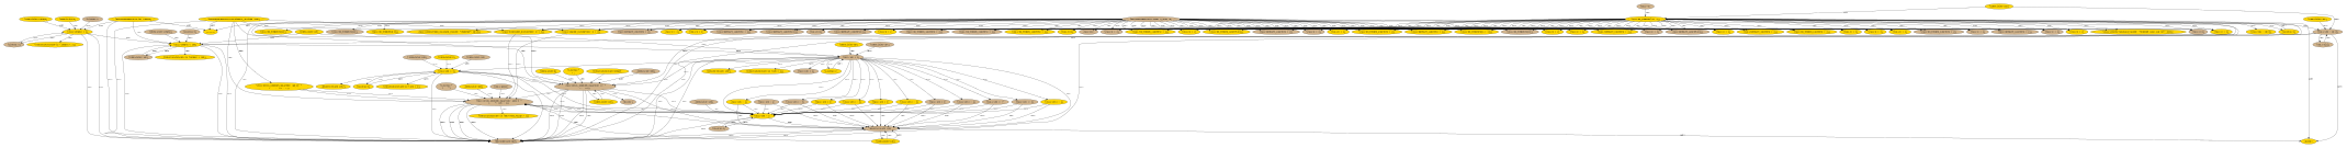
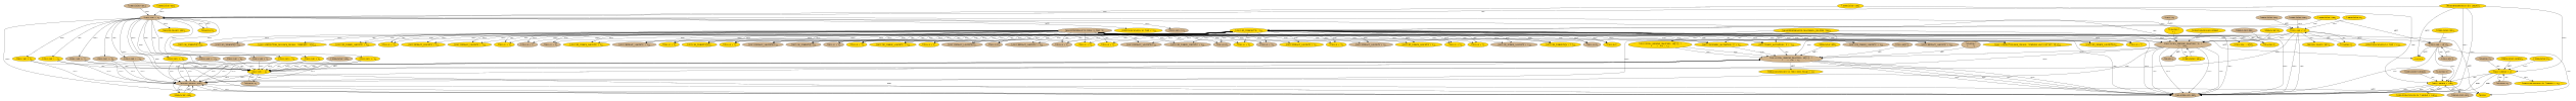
  digraph {
    fontname="Courier Prime"
    node [fillcolor=gold fontname="Courier Prime" style=filled]
    edge [arrowhead=tee fontname="Courier Prime"]
    n1 [fillcolor=tan label="(Call,print_unknown_data(ndo, p, \"\n\t\", len))"]
    n2 [fillcolor=tan label="(Call,print_unknown_data(ndo, &p[2], \"\n\t    \", len - 2))"]
    n3 [label="(Call,len - 2)"]
    n4 [fillcolor=tan label="(Return,return len;)"]
    n5 [fillcolor=tan label="(MethodReturn,RET)"]
    n6 [fillcolor=tan label="(Block,)"]
    n7 [label="(Identifier,len)"]
    n8 [label="(ControlStructure,if (ndo->ndo_vflag > 1))"]
    n9 [fillcolor=tan label="(Literal,2)"]
    n10 [label="(Block,)"]
    n11 [label="(Identifier,len)"]
    n12 [label="(MethodParameterIn,netdissect_options *ndo)"]
    n13 [label="(Call,ipaddr_string(ndo, p + 3))"]
    n14 [label="(Call,etheraddr_string(ndo, p + 3))"]
    n15 [label="(Call,print_unknown_data(ndo, &p[2], \"\n\t    \", len - 2))"]
    1000108
    n17 [fillcolor=tan label="(MethodParameterIn,const u_char *p)"]
    n18 [fillcolor=tan label="(Call,len = p[1])"]
    n19 [fillcolor=tan label="(Call,ND_TCHECK(p[2]))"]
    n20 [fillcolor=tan label="(Call,p + 2)"]
    n21 [label="(Call,ND_TCHECK_24BITS(p + 2))"]
    n22 [fillcolor=tan label="(Call,EXTRACT_16BITS(p + 2))"]
    n23 [label="(Call,p + 3)"]
    n24 [label="(Call,ND_TCHECK(p[4]))"]
    n25 [label="(Call,p + 2)"]
    n26 [fillcolor=tan label="(Call,EXTRACT_24BITS(p+2))"]
    n27 [fillcolor=tan label="(Call,ND_TCHECK(p[5]))"]
    n28 [fillcolor=tan label="(Call,p + 3)"]
    n29 [label="(Call,p + 2)"]
    n30 [fillcolor=tan label="(Call,p+2)"]
    n31 [fillcolor=tan label="(Call,p + 2)"]
    n32 [label="(Call,p + 2)"]
    n33 [label="(Call,p + 2)"]
    n34 [fillcolor=tan label="(Call,EXTRACT_16BITS(p+2))"]
    n35 [fillcolor=tan label="(Call,ND_TCHECK_32BITS(p + 2))"]
    n36 [fillcolor=tan label="(Call,p+2)"]
    n37 [label="(Call,p + 2)"]
    n38 [fillcolor=tan label="(Call,p + 2)"]
    n39 [label="(Call,EXTRACT_16BITS(p + 2))"]
    n40 [label="(Call,p + 2)"]
    n41 [fillcolor=tan label="(Call,EXTRACT_16BITS(p + 2))"]
    n42 [label="(Call,ND_TCHECK_16BITS(p + 2))"]
    n43 [label="(Call,p + 2)"]
    n44 [label="(Call,p + 2)"]
    n45 [fillcolor=tan label="(Call,ND_TCHECK_16BITS(p + 2))"]
    n46 [label="(Call,ND_TCHECK(p[6 + i]))"]
    n47 [fillcolor=tan label="(Call,p+2)"]
    n48 [label="(Call,tok2str(ppp_callback_values, \"Unknown\", p[2]))"]
    n49 [label="(Call,p+2)"]
    n50 [fillcolor=tan label="(Call,ND_TCHECK_32BITS(p + 2))"]
    n51 [fillcolor=tan label="(Call,EXTRACT_16BITS(p + 2))"]
    n52 [label="(Call,tok2str(authalg_values, \"Unknown Auth Alg %u\", p[4]))"]
    n53 [label="(Call,ND_TCHECK_16BITS(p+2))"]
    n54 [label="(Call,p + 2)"]
    n55 [label="(Call,p + 3)"]
    n56 [label="(Call,ND_TCHECK_16BITS(p + 2))"]
    n57 [fillcolor=tan label="(Call,EXTRACT_16BITS(p+2))"]
    n58 [fillcolor=tan label="(Call,EXTRACT_24BITS(p + 2))"]
    n59 [label="(Call,ND_TCHECK(p[2]))"]
    n60 [label="(Call,ND_TCHECK_16BITS(p + 2))"]
    n61 [label="(Call,p + 2)"]
    n62 [label="(Call,EXTRACT_32BITS(p + 2))"]
    n63 [label="(Call,EXTRACT_32BITS(p + 2))"]
    n64 [label="(Call,p + 3)"]
    n65 [fillcolor=tan label="(Call,p + 2)"]
    n66 [label="(Call,length < len)"]
    n67 [fillcolor=tan label="(Call,p[1])"]
    n68 [label="(Call,opt = p[0])"]
    n69 [label="(Call,ND_TCHECK2(*p, 2))"]
    n70 [label="(Literal,2)"]
    n71 [fillcolor=tan label="(Call,len < 2)"]
    n72 [label="(Call,len < 4)"]
    n73 [fillcolor=tan label="(Call,len != 6)"]
    n74 [label="(ControlStructure,if (len < 2))"]
    n75 [fillcolor=tan label="(Call,len < 6)"]
    n76 [fillcolor=tan label="(Call,len != 7)"]
    n77 [label="(Literal,2)"]
    n78 [label="(Call,len - 2)"]
    n79 [label="(Call,len < 3)"]
    n80 [label="(Call,len != 4)"]
    n81 [label="(Call,len != 6)"]
    n82 [fillcolor=tan label="(Call,len < 3)"]
    n83 [label="(Call,len < 4)"]
    n84 [label="(Call,len != 4)"]
    n85 [fillcolor=tan label="(Call,len != 9)"]
    n86 [label="(Return,return len;)"]
    n87 [fillcolor=tan label="(Call,len != 4)"]
    n88 [label="(Return,return len;)"]
    n89 [label="(Literal,4)"]
    n90 [label="(ControlStructure,if (len < 4))"]
    n91 [fillcolor=tan label="(Identifier,len)"]
    n92 [label="(ControlStructure,if (length < len))"]
    n93 [label="(Call,length < 2)"]
    n94 [fillcolor=tan label="(Literal,2)"]
    n95 [label="(ControlStructure,if (length < 2))"]
    n96 [label="(MethodParameterIn,int length)"]
    n97 [label="(Identifier,ndo)"]
    n98 [fillcolor=tan label="(Identifier,length)"]
    n99 [label="(Identifier,length)"]
    n100 [fillcolor=tan label="(Identifier,ndo)"]
    n101 [fillcolor=tan label="(Identifier,opt)"]
    n102 [label="(Identifier,p)"]
    n103 [label="(Identifier,p)"]
    n104 [label="(Identifier,len)"]
    n105 [label="(Identifier,len)"]
    n106 [label="(Literal,\"\n\t\")"]
    n107 [fillcolor=tan label="(Literal,0)"]
    n108 [fillcolor=tan label="(Call,&p[2])"]
    n109 [fillcolor=tan label="(Identifier,len)"]
    n110 [label="(Identifier,opt)"]
    n111 [label="(ControlStructure,break;)"]
    n112 [fillcolor=tan label="(Call,len - 6)"]
    n113 [fillcolor=tan label="(Call,*p)"]
    n114 [label="(Identifier,opt)"]
    n115 [fillcolor=tan label="(Identifier,len)"]
    n116 [fillcolor=tan label="(Literal,0)"]
    n117 [fillcolor=tan label="(Literal,\"\n\t    \")"]
    n118 [fillcolor=tan label="(Identifier,ndo)"]
    n119 [label="(Identifier,p)"]
    n1 -> n2 [label="DDG: "]
    n1 -> n3 [label="DDG: "]
    n1 -> n4 [label="DDG: "]
    n1 -> n5 [arrowhead=normal label="DDG: "]
    n1 -> n5 [arrowhead=normal label="DDG: "]
    n1 -> n5 [label="DDG: "]
    n1 -> n5 [arrowhead=normal label="DDG: "]
    n1 -> n6 [arrowhead=normal label="AST: "]
    n1 -> n7 [label="CFG: "]
    n2 -> n3 [label="CFG: "]
    n2 -> n5 [arrowhead=vee label="DDG: "]
    n2 -> n5 [arrowhead=normal label="DDG: "]
    n2 -> n5 [label="DDG: "]
    n2 -> n5 [label="DDG: "]
    n2 -> n8 [label="AST: "]
    n3 -> n2 [label="AST: "]
    n3 -> n2 [label="DDG: "]
    n3 -> n2 [arrowhead=vee label="DDG: "]
    n3 -> n4 [arrowhead=vee label="DDG: "]
    n3 -> n5 [arrowhead=normal label="DDG: "]
    n3 -> n9 [label="CFG: "]
    n4 -> n5 [label="DDG: "]
    n4 -> n10 [arrowhead=vee label="AST: "]
    n4 -> n11 [arrowhead=vee label="CFG: "]
    n5 -> n4 [label="CFG: "]
    n7 -> n1 [arrowhead=normal label="AST: "]
    n9 -> n3 [label="AST: "]
    n11 -> n2 [label="CFG: "]
    n11 -> n4 [label="AST: "]
    n11 -> n4 [arrowhead=normal label="DDG: "]
    n12 -> n1 [arrowhead=vee label="DDG: "]
    n12 -> n2 [arrowhead=normal label="DDG: "]
    n12 -> n5 [label="DDG: "]
    n12 -> n13 [arrowhead=normal label="DDG: "]
    n12 -> n14 [arrowhead=normal label="DDG: "]
    n12 -> n15 [arrowhead=normal label="DDG: "]
-   n12 -> 1000108 [label="AST: "]
+   n18 -> 1000108 [label="AST: "]
    n13 -> n2 [arrowhead=normal label="DDG: "]
    n14 -> n2 [arrowhead=normal label="DDG: "]
    n15 -> n2 [label="DDG: "]
    n15 -> n2 [arrowhead=vee label="DDG: "]
    n17 -> n1 [arrowhead=vee label="DDG: "]
    n17 -> n5 [arrowhead=vee label="DDG: "]
    n17 -> n13 [arrowhead=vee label="DDG: "]
    n17 -> n14 [label="DDG: "]
    n17 -> 1000108 [arrowhead=vee label="AST: "]
    n17 -> n18 [arrowhead=normal label="DDG: "]
    n17 -> n19 [arrowhead=vee label="DDG: "]
    n17 -> n20 [arrowhead=normal label="DDG: "]
    n17 -> n21 [arrowhead=vee label="DDG: "]
    n17 -> n22 [label="DDG: "]
    n17 -> n23 [arrowhead=vee label="DDG: "]
    n17 -> n24 [label="DDG: "]
    n17 -> n25 [arrowhead=vee label="DDG: "]
    n17 -> n26 [arrowhead=vee label="DDG: "]
    n17 -> n27 [arrowhead=vee label="DDG: "]
    n17 -> n28 [label="DDG: "]
    n17 -> n29 [label="DDG: "]
    n17 -> n30 [label="DDG: "]
    n17 -> n31 [arrowhead=vee label="DDG: "]
    n17 -> n32 [label="DDG: "]
    n17 -> n33 [label="DDG: "]
    n17 -> n34 [arrowhead=normal label="DDG: "]
    n17 -> n35 [arrowhead=vee label="DDG: "]
    n17 -> n36 [arrowhead=vee label="DDG: "]
    n17 -> n37 [arrowhead=vee label="DDG: "]
    n17 -> n38 [arrowhead=vee label="DDG: "]
    n17 -> n39 [arrowhead=normal label="DDG: "]
    n17 -> n40 [arrowhead=vee label="DDG: "]
    n17 -> n41 [label="DDG: "]
    n17 -> n42 [arrowhead=vee label="DDG: "]
    n17 -> n43 [arrowhead=vee label="DDG: "]
    n17 -> n44 [label="DDG: "]
    n17 -> n45 [label="DDG: "]
    n17 -> n46 [label="DDG: "]
    n17 -> n47 [label="DDG: "]
    n17 -> n48 [arrowhead=vee label="DDG: "]
    n17 -> n49 [arrowhead=normal label="DDG: "]
    n17 -> n50 [label="DDG: "]
    n17 -> n51 [label="DDG: "]
    n17 -> n52 [label="DDG: "]
    n17 -> n53 [label="DDG: "]
    n17 -> n54 [label="DDG: "]
    n17 -> n55 [arrowhead=normal label="DDG: "]
    n17 -> n56 [label="DDG: "]
    n17 -> n57 [arrowhead=vee label="DDG: "]
    n17 -> n58 [label="DDG: "]
    n17 -> n59 [label="DDG: "]
    n17 -> n60 [label="DDG: "]
    n17 -> n61 [arrowhead=normal label="DDG: "]
    n17 -> n62 [arrowhead=vee label="DDG: "]
    n17 -> n63 [arrowhead=vee label="DDG: "]
    n17 -> n64 [arrowhead=normal label="DDG: "]
    n17 -> n65 [arrowhead=vee label="DDG: "]
    n18 -> n5 [arrowhead=vee label="DDG: "]
    n18 -> n10 [arrowhead=vee label="AST: "]
    n18 -> n66 [arrowhead=normal label="DDG: "]
    n18 -> n67 [arrowhead=normal label="CFG: "]
    n66 -> n5 [arrowhead=normal label="DDG: "]
    n66 -> n5 [arrowhead=vee label="DDG: "]
    n66 -> n5 [arrowhead=vee label="DDG: "]
-   n66 -> n71 [label="DDG: "]
+   n96 -> n71 [label="DDG: "]
    n66 -> n91 [arrowhead=vee label="CFG: "]
    n66 -> n92 [label="AST: "]
    n67 -> n18 [arrowhead=normal label="AST: "]
    n69 -> n1 [arrowhead=vee label="DDG: "]
    n69 -> n5 [arrowhead=normal label="DDG: "]
    n69 -> n5 [arrowhead=normal label="DDG: "]
    n69 -> n10 [arrowhead=normal label="AST: "]
    n69 -> n13 [label="CFG: "]
    n69 -> n14 [label="DDG: "]
    n69 -> n20 [label="DDG: "]
    n69 -> n21 [arrowhead=vee label="DDG: "]
    n69 -> n22 [arrowhead=normal label="DDG: "]
    n69 -> n23 [label="DDG: "]
+   n69 -> n24 [arrowhead=vee label="DDG: "]
    n69 -> n25 [arrowhead=normal label="DDG: "]
    n69 -> n26 [label="DDG: "]
    n69 -> n27 [label="DDG: "]
    n69 -> n28 [label="DDG: "]
    n69 -> n29 [label="DDG: "]
    n69 -> n30 [arrowhead=vee label="DDG: "]
    n69 -> n31 [arrowhead=normal label="DDG: "]
    n69 -> n32 [label="DDG: "]
    n69 -> n33 [arrowhead=vee label="DDG: "]
    n69 -> n34 [arrowhead=vee label="DDG: "]
    n69 -> n35 [label="DDG: "]
    n69 -> n36 [arrowhead=vee label="DDG: "]
    n69 -> n37 [arrowhead=vee label="DDG: "]
    n69 -> n38 [arrowhead=normal label="DDG: "]
    n69 -> n39 [arrowhead=vee label="DDG: "]
    n69 -> n40 [arrowhead=vee label="DDG: "]
    n69 -> n41 [arrowhead=normal label="DDG: "]
    n69 -> n42 [arrowhead=vee label="DDG: "]
    n69 -> n43 [arrowhead=vee label="DDG: "]
    n69 -> n44 [label="DDG: "]
    n69 -> n45 [label="DDG: "]
    n69 -> n46 [arrowhead=normal label="DDG: "]
    n69 -> n47 [arrowhead=vee label="DDG: "]
    n69 -> n49 [arrowhead=vee label="DDG: "]
    n69 -> n50 [arrowhead=normal label="DDG: "]
    n69 -> n51 [arrowhead=vee label="DDG: "]
    n69 -> n52 [arrowhead=normal label="DDG: "]
    n69 -> n53 [label="DDG: "]
    n69 -> n54 [arrowhead=vee label="DDG: "]
    n69 -> n55 [arrowhead=normal label="DDG: "]
    n69 -> n56 [arrowhead=vee label="DDG: "]
    n69 -> n57 [label="DDG: "]
    n69 -> n58 [arrowhead=normal label="DDG: "]
    n69 -> n60 [arrowhead=vee label="DDG: "]
    n69 -> n61 [arrowhead=normal label="DDG: "]
    n69 -> n62 [arrowhead=normal label="DDG: "]
    n69 -> n63 [label="DDG: "]
    n69 -> n64 [label="DDG: "]
    n69 -> n65 [arrowhead=normal label="DDG: "]
    n69 -> n68 [arrowhead=normal label="DDG: "]
    n69 -> n70 [arrowhead=normal label="CFG: "]
    n70 -> n69 [arrowhead=vee label="AST: "]
    n71 -> n1 [label="DDG: "]
    n71 -> n3 [label="DDG: "]
    n71 -> n4 [arrowhead=normal label="DDG: "]
    n71 -> n5 [arrowhead=vee label="DDG: "]
    n71 -> n5 [label="DDG: "]
    n71 -> n72 [arrowhead=normal label="DDG: "]
    n71 -> n73 [arrowhead=normal label="DDG: "]
    n71 -> n74 [label="AST: "]
    n71 -> n75 [arrowhead=vee label="DDG: "]
    n71 -> n76 [arrowhead=vee label="DDG: "]
    n71 -> n77 [arrowhead=normal label="CFG: "]
    n71 -> n78 [arrowhead=normal label="DDG: "]
    n71 -> n79 [label="DDG: "]
    n71 -> n80 [label="DDG: "]
    n71 -> n81 [arrowhead=vee label="DDG: "]
    n71 -> n82 [label="DDG: "]
    n71 -> n83 [arrowhead=normal label="DDG: "]
    n71 -> n84 [label="DDG: "]
    n71 -> n85 [arrowhead=normal label="DDG: "]
    n71 -> n86 [arrowhead=normal label="DDG: "]
    n71 -> n87 [arrowhead=normal label="DDG: "]
    n72 -> n1 [label="DDG: "]
    n72 -> n3 [label="DDG: "]
    n72 -> n4 [arrowhead=vee label="DDG: "]
    n72 -> n5 [arrowhead=vee label="DDG: "]
    n72 -> n5 [arrowhead=vee label="DDG: "]
    n72 -> n88 [arrowhead=normal label="DDG: "]
    n72 -> n89 [arrowhead=vee label="CFG: "]
    n72 -> n90 [label="AST: "]
    n73 -> n3 [arrowhead=normal label="DDG: "]
    n73 -> n4 [arrowhead=vee label="DDG: "]
    n76 -> n3 [label="DDG: "]
    n76 -> n4 [label="DDG: "]
    n77 -> n71 [arrowhead=normal label="AST: "]
    n78 -> n3 [label="DDG: "]
    n78 -> n4 [label="DDG: "]
    n79 -> n3 [arrowhead=normal label="DDG: "]
    n79 -> n4 [arrowhead=normal label="DDG: "]
    n80 -> n3 [arrowhead=normal label="DDG: "]
    n80 -> n4 [arrowhead=vee label="DDG: "]
    n81 -> n3 [arrowhead=normal label="DDG: "]
    n81 -> n4 [arrowhead=vee label="DDG: "]
    n82 -> n3 [label="DDG: "]
    n82 -> n4 [label="DDG: "]
    n83 -> n3 [arrowhead=normal label="DDG: "]
    n83 -> n4 [label="DDG: "]
    n84 -> n3 [label="DDG: "]
    n84 -> n4 [arrowhead=normal label="DDG: "]
    n85 -> n3 [arrowhead=vee label="DDG: "]
    n85 -> n4 [label="DDG: "]
    n87 -> n3 [label="DDG: "]
    n87 -> n4 [arrowhead=vee label="DDG: "]
    n89 -> n72 [arrowhead=normal label="AST: "]
    n91 -> n66 [label="AST: "]
    n93 -> n5 [arrowhead=vee label="DDG: "]
    n93 -> n5 [arrowhead=normal label="DDG: "]
    n93 -> n66 [label="DDG: "]
    n93 -> n94 [label="CFG: "]
    n93 -> n95 [arrowhead=normal label="AST: "]
    n94 -> n93 [arrowhead=normal label="AST: "]
    n96 -> n5 [arrowhead=normal label="DDG: "]
    n96 -> 1000108 [arrowhead=vee label="AST: "]
    n96 -> n66 [label="DDG: "]
    n96 -> n93 [arrowhead=vee label="DDG: "]
    n97 -> n2 [arrowhead=vee label="AST: "]
    n98 -> n66 [arrowhead=vee label="AST: "]
    n99 -> n93 [arrowhead=normal label="AST: "]
    n100 -> n72 [arrowhead=normal label="CFG: "]
    n101 -> n71 [arrowhead=normal label="CFG: "]
    n102 -> n72 [label="CFG: "]
    n103 -> n93 [arrowhead=normal label="CFG: "]
    n104 -> n18 [arrowhead=normal label="AST: "]
    n104 -> n69 [arrowhead=vee label="CFG: "]
    n105 -> n66 [label="CFG: "]
    n105 -> n71 [arrowhead=normal label="AST: "]
    n106 -> n1 [label="AST: "]
    n107 -> n93 [label="CFG: "]
    n108 -> n2 [arrowhead=normal label="AST: "]
    n109 -> n72 [arrowhead=normal label="AST: "]
    n110 -> n71 [arrowhead=normal label="CFG: "]
    n111 -> n1 [arrowhead=vee label="CFG: "]
    n112 -> n3 [label="DDG: "]
    n112 -> n4 [arrowhead=normal label="DDG: "]
    n113 -> n69 [arrowhead=normal label="AST: "]
    n114 -> n18 [arrowhead=normal label="CFG: "]
    n115 -> n3 [arrowhead=normal label="AST: "]
    n116 -> n66 [arrowhead=vee label="CFG: "]
    n117 -> n2 [arrowhead=normal label="AST: "]
    n118 -> n1 [arrowhead=vee label="AST: "]
    n119 -> n1 [arrowhead=normal label="AST: "]
  }
